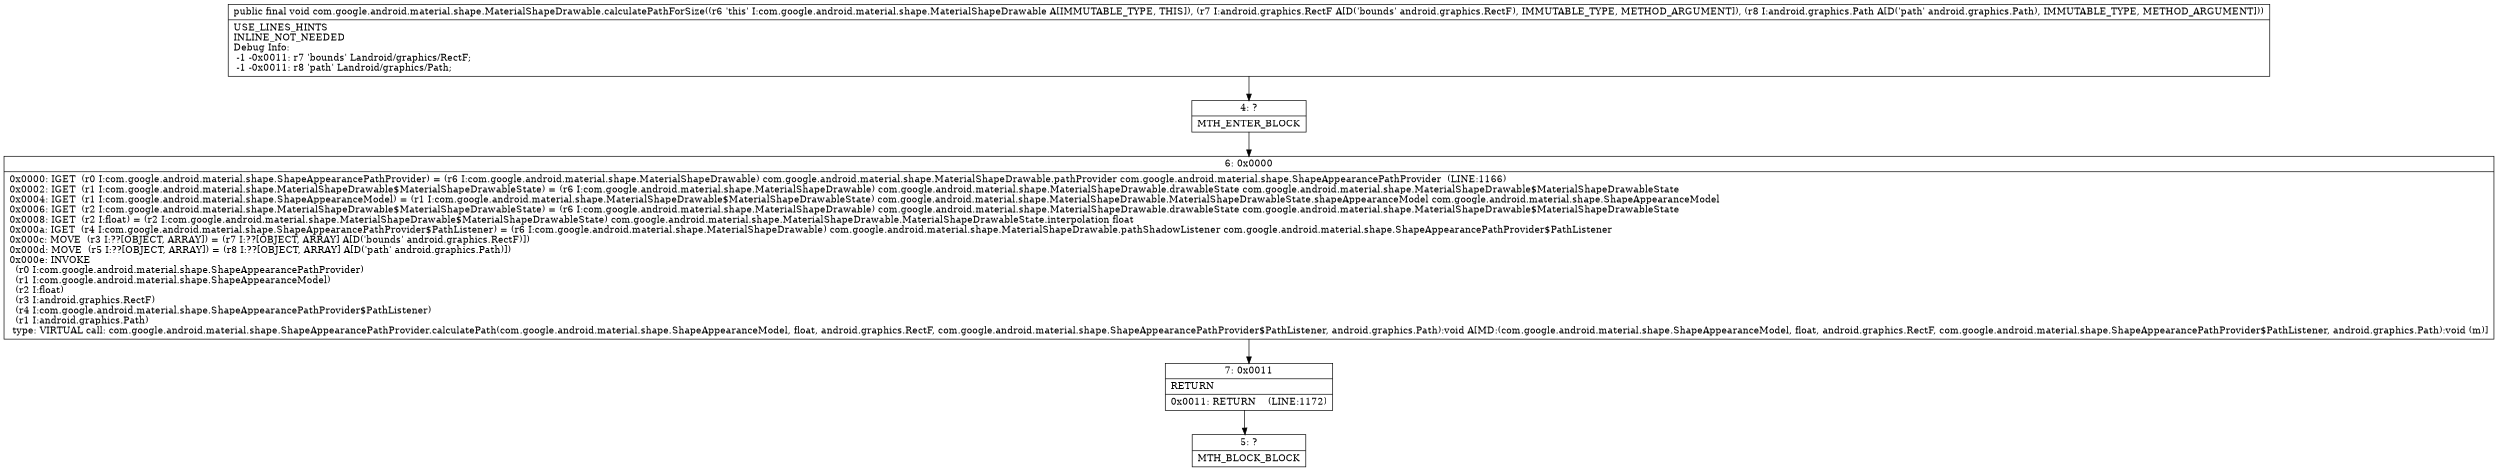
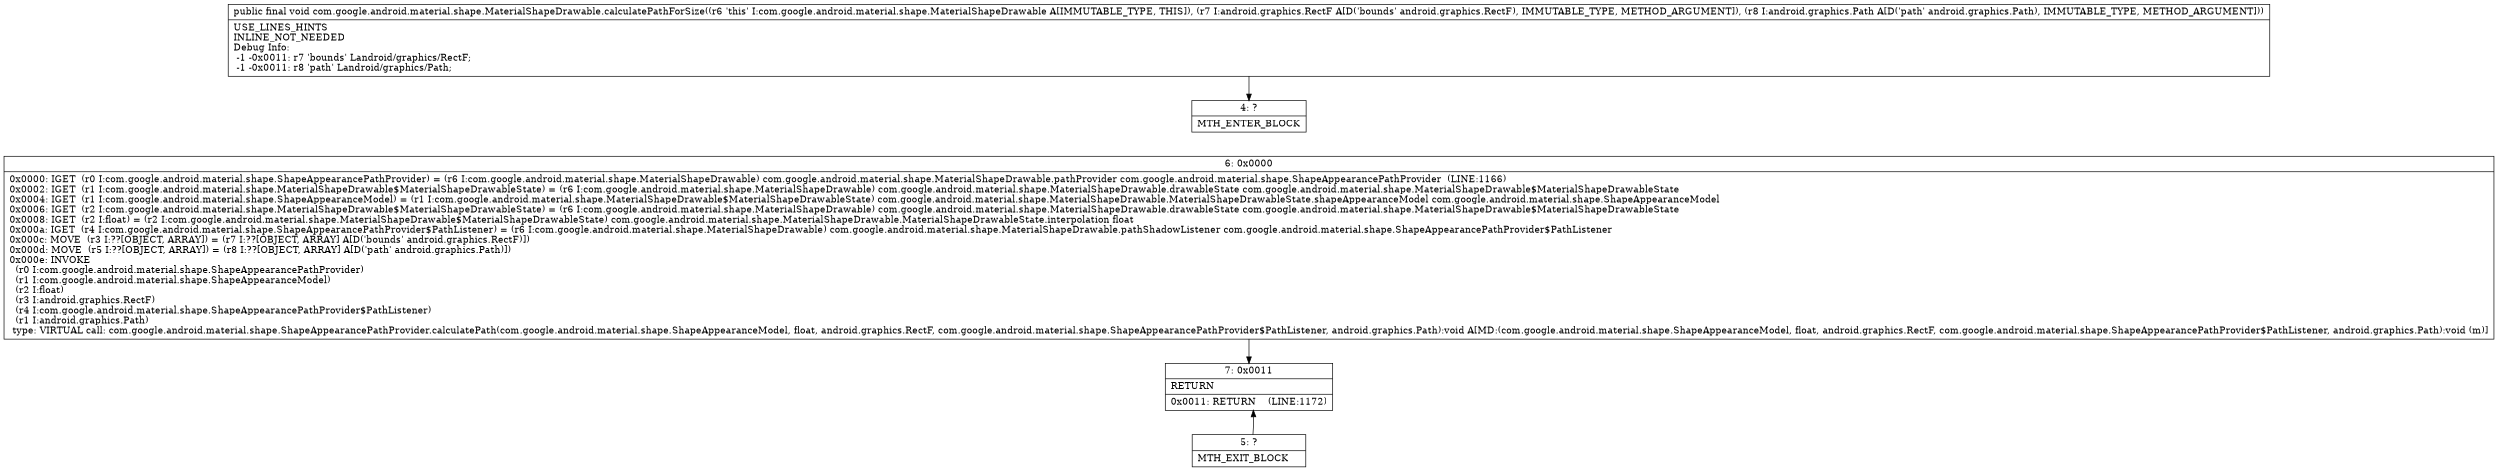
  digraph {
    node [shape=record]
    n1 [label="{4\:\ ?|MTH_ENTER_BLOCK\l}"]
    n2 [label="{6\:\ 0x0000|0x0000: IGET  (r0 I:com.google.android.material.shape.ShapeAppearancePathProvider) = (r6 I:com.google.android.material.shape.MaterialShapeDrawable) com.google.android.material.shape.MaterialShapeDrawable.pathProvider com.google.android.material.shape.ShapeAppearancePathProvider  (LINE:1166)\l0x0002: IGET  (r1 I:com.google.android.material.shape.MaterialShapeDrawable$MaterialShapeDrawableState) = (r6 I:com.google.android.material.shape.MaterialShapeDrawable) com.google.android.material.shape.MaterialShapeDrawable.drawableState com.google.android.material.shape.MaterialShapeDrawable$MaterialShapeDrawableState \l0x0004: IGET  (r1 I:com.google.android.material.shape.ShapeAppearanceModel) = (r1 I:com.google.android.material.shape.MaterialShapeDrawable$MaterialShapeDrawableState) com.google.android.material.shape.MaterialShapeDrawable.MaterialShapeDrawableState.shapeAppearanceModel com.google.android.material.shape.ShapeAppearanceModel \l0x0006: IGET  (r2 I:com.google.android.material.shape.MaterialShapeDrawable$MaterialShapeDrawableState) = (r6 I:com.google.android.material.shape.MaterialShapeDrawable) com.google.android.material.shape.MaterialShapeDrawable.drawableState com.google.android.material.shape.MaterialShapeDrawable$MaterialShapeDrawableState \l0x0008: IGET  (r2 I:float) = (r2 I:com.google.android.material.shape.MaterialShapeDrawable$MaterialShapeDrawableState) com.google.android.material.shape.MaterialShapeDrawable.MaterialShapeDrawableState.interpolation float \l0x000a: IGET  (r4 I:com.google.android.material.shape.ShapeAppearancePathProvider$PathListener) = (r6 I:com.google.android.material.shape.MaterialShapeDrawable) com.google.android.material.shape.MaterialShapeDrawable.pathShadowListener com.google.android.material.shape.ShapeAppearancePathProvider$PathListener \l0x000c: MOVE  (r3 I:??[OBJECT, ARRAY]) = (r7 I:??[OBJECT, ARRAY] A[D('bounds' android.graphics.RectF)]) \l0x000d: MOVE  (r5 I:??[OBJECT, ARRAY]) = (r8 I:??[OBJECT, ARRAY] A[D('path' android.graphics.Path)]) \l0x000e: INVOKE  \l  (r0 I:com.google.android.material.shape.ShapeAppearancePathProvider)\l  (r1 I:com.google.android.material.shape.ShapeAppearanceModel)\l  (r2 I:float)\l  (r3 I:android.graphics.RectF)\l  (r4 I:com.google.android.material.shape.ShapeAppearancePathProvider$PathListener)\l  (r1 I:android.graphics.Path)\l type: VIRTUAL call: com.google.android.material.shape.ShapeAppearancePathProvider.calculatePath(com.google.android.material.shape.ShapeAppearanceModel, float, android.graphics.RectF, com.google.android.material.shape.ShapeAppearancePathProvider$PathListener, android.graphics.Path):void A[MD:(com.google.android.material.shape.ShapeAppearanceModel, float, android.graphics.RectF, com.google.android.material.shape.ShapeAppearancePathProvider$PathListener, android.graphics.Path):void (m)]\l}"]
    n3 [label="{7\:\ 0x0011|RETURN\l|0x0011: RETURN    (LINE:1172)\l}"]
-   n4 [label="{5\:\ ?|MTH_BLOCK_BLOCK\l}"]
+   n4 [label="{5\:\ ?|MTH_EXIT_BLOCK\l}"]
    n5 [label="{public final void com.google.android.material.shape.MaterialShapeDrawable.calculatePathForSize((r6 'this' I:com.google.android.material.shape.MaterialShapeDrawable A[IMMUTABLE_TYPE, THIS]), (r7 I:android.graphics.RectF A[D('bounds' android.graphics.RectF), IMMUTABLE_TYPE, METHOD_ARGUMENT]), (r8 I:android.graphics.Path A[D('path' android.graphics.Path), IMMUTABLE_TYPE, METHOD_ARGUMENT]))  | USE_LINES_HINTS\lINLINE_NOT_NEEDED\lDebug Info:\l  \-1 \-0x0011: r7 'bounds' Landroid\/graphics\/RectF;\l  \-1 \-0x0011: r8 'path' Landroid\/graphics\/Path;\l}"]
-   n1 -> n2
    n2 -> n3
-   n3 -> n4
+   n4 -> n3
    n5 -> n1
  }
